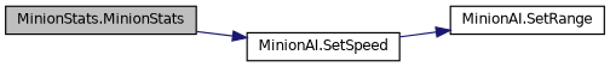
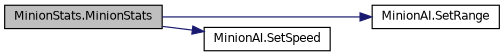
  digraph {
    rankdir=LR
    node [color=black fontname=Helvetica fontsize=10 shape=record]
    edge [color=midnightblue fontname=Helvetica fontsize=10 labelfontname=Helvetica labelfontsize=10 style=solid]
    n1 [fillcolor=grey75 fontcolor=black height=0.2 label="MinionStats.MinionStats" style=filled width=0.4]
    n2 [height=0.2 label="MinionAI.SetRange" width=0.4]
    n3 [height=0.2 label="MinionAI.SetSpeed" width=0.4]
-   n3 -> n2
+   n1 -> n2
    n1 -> n3
  }
